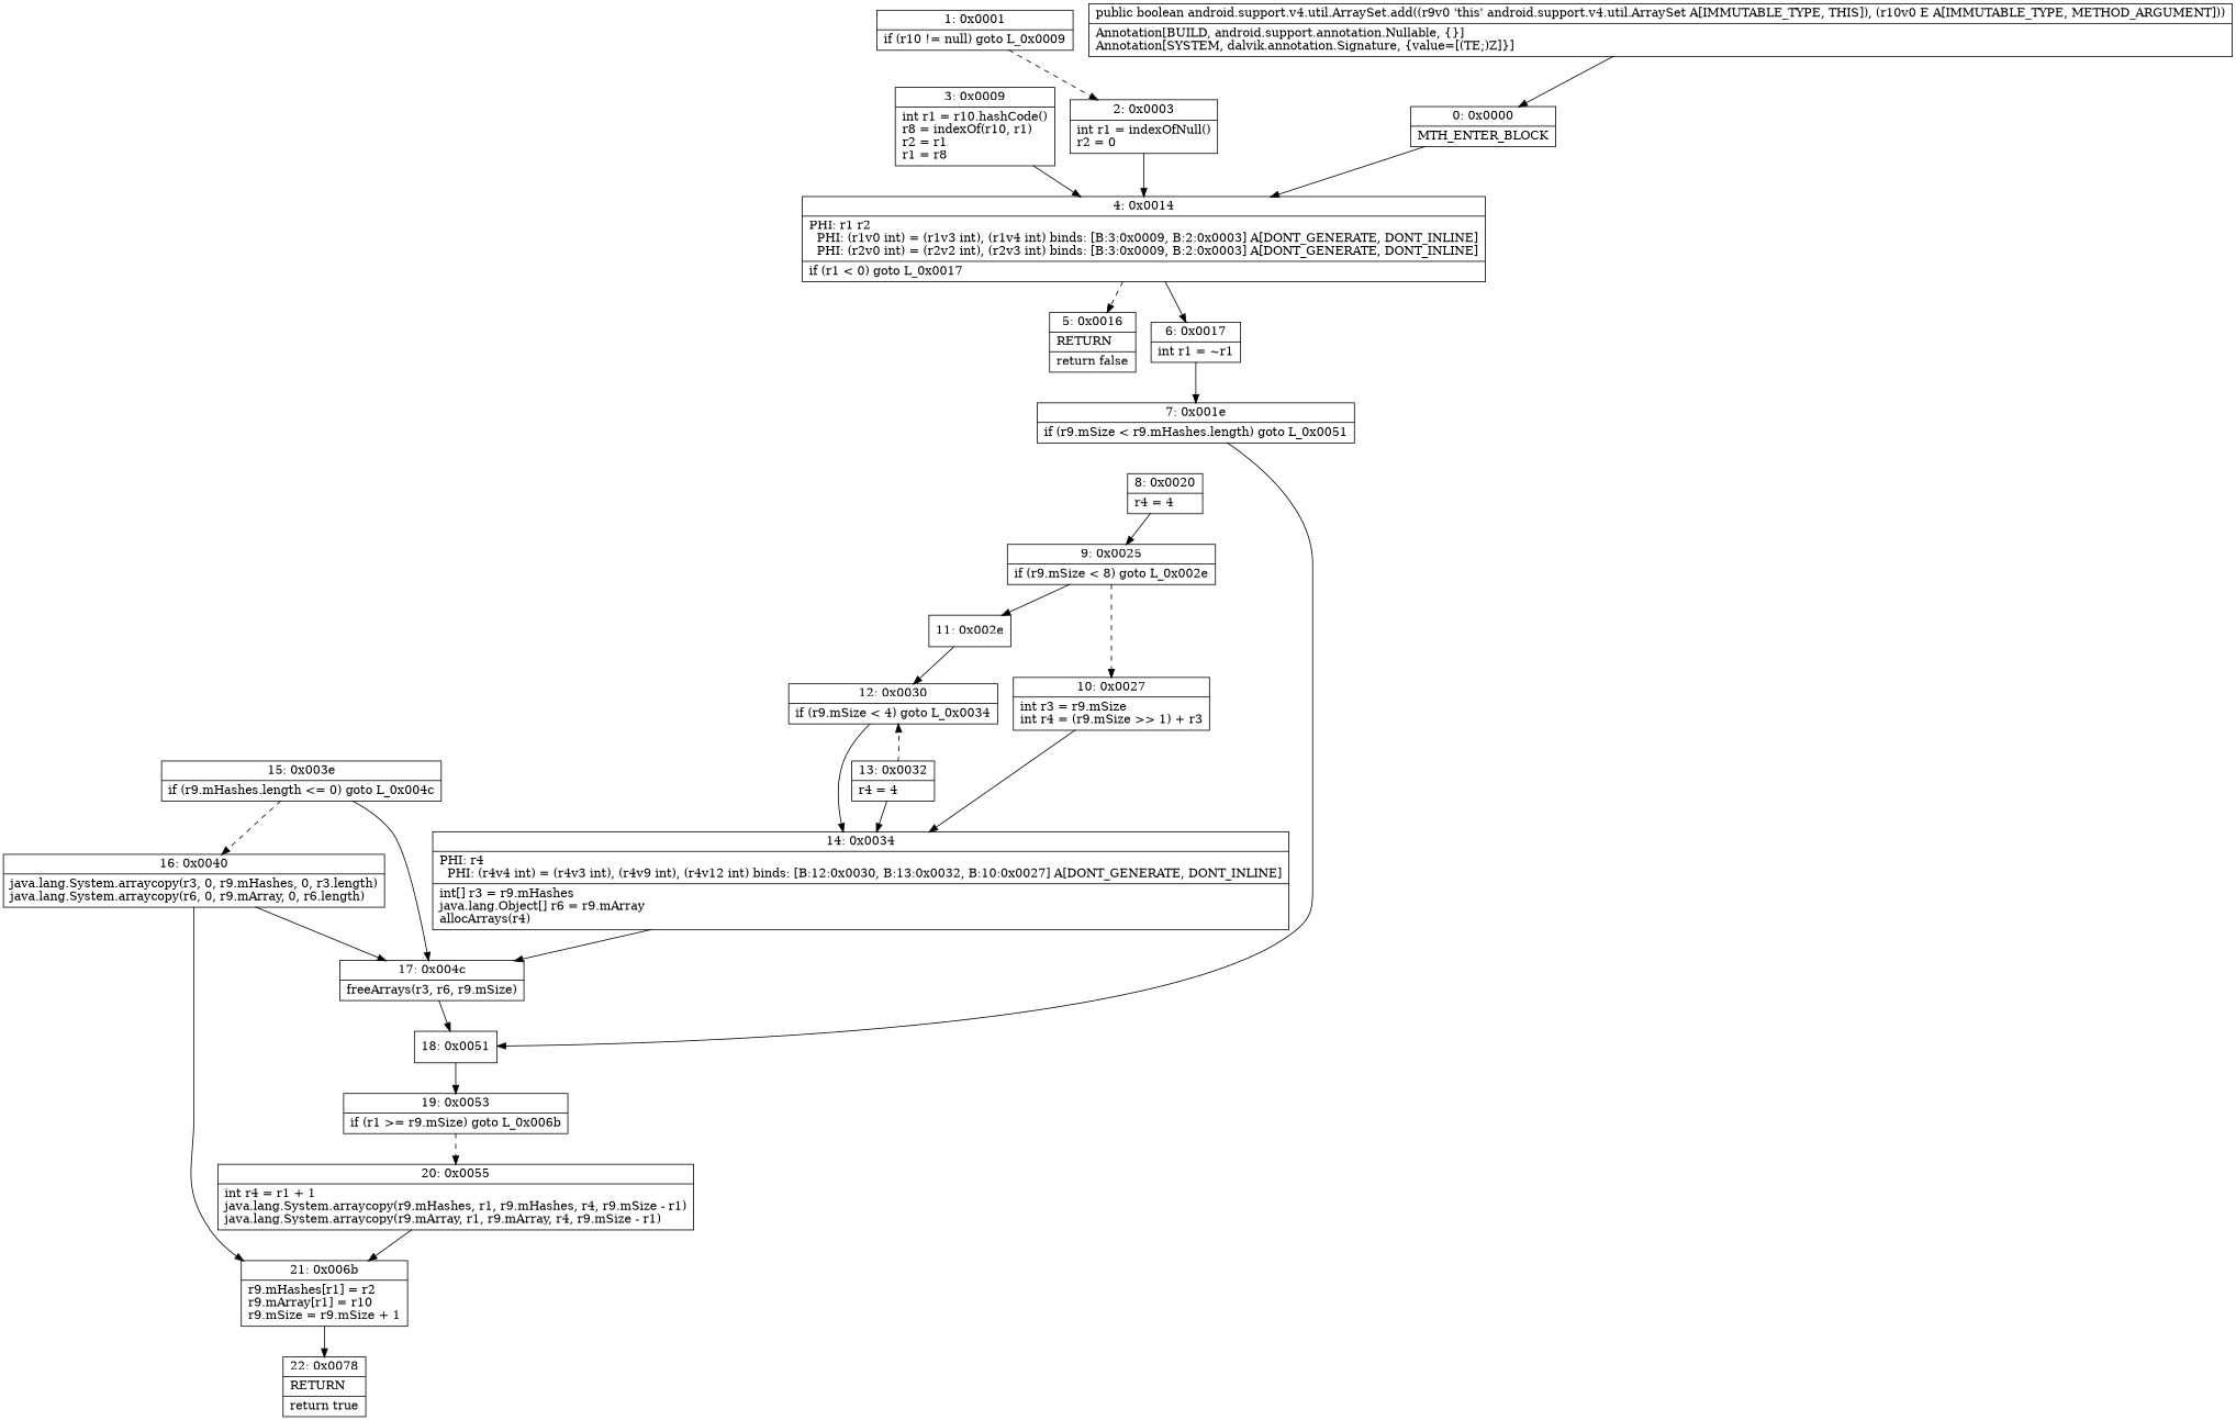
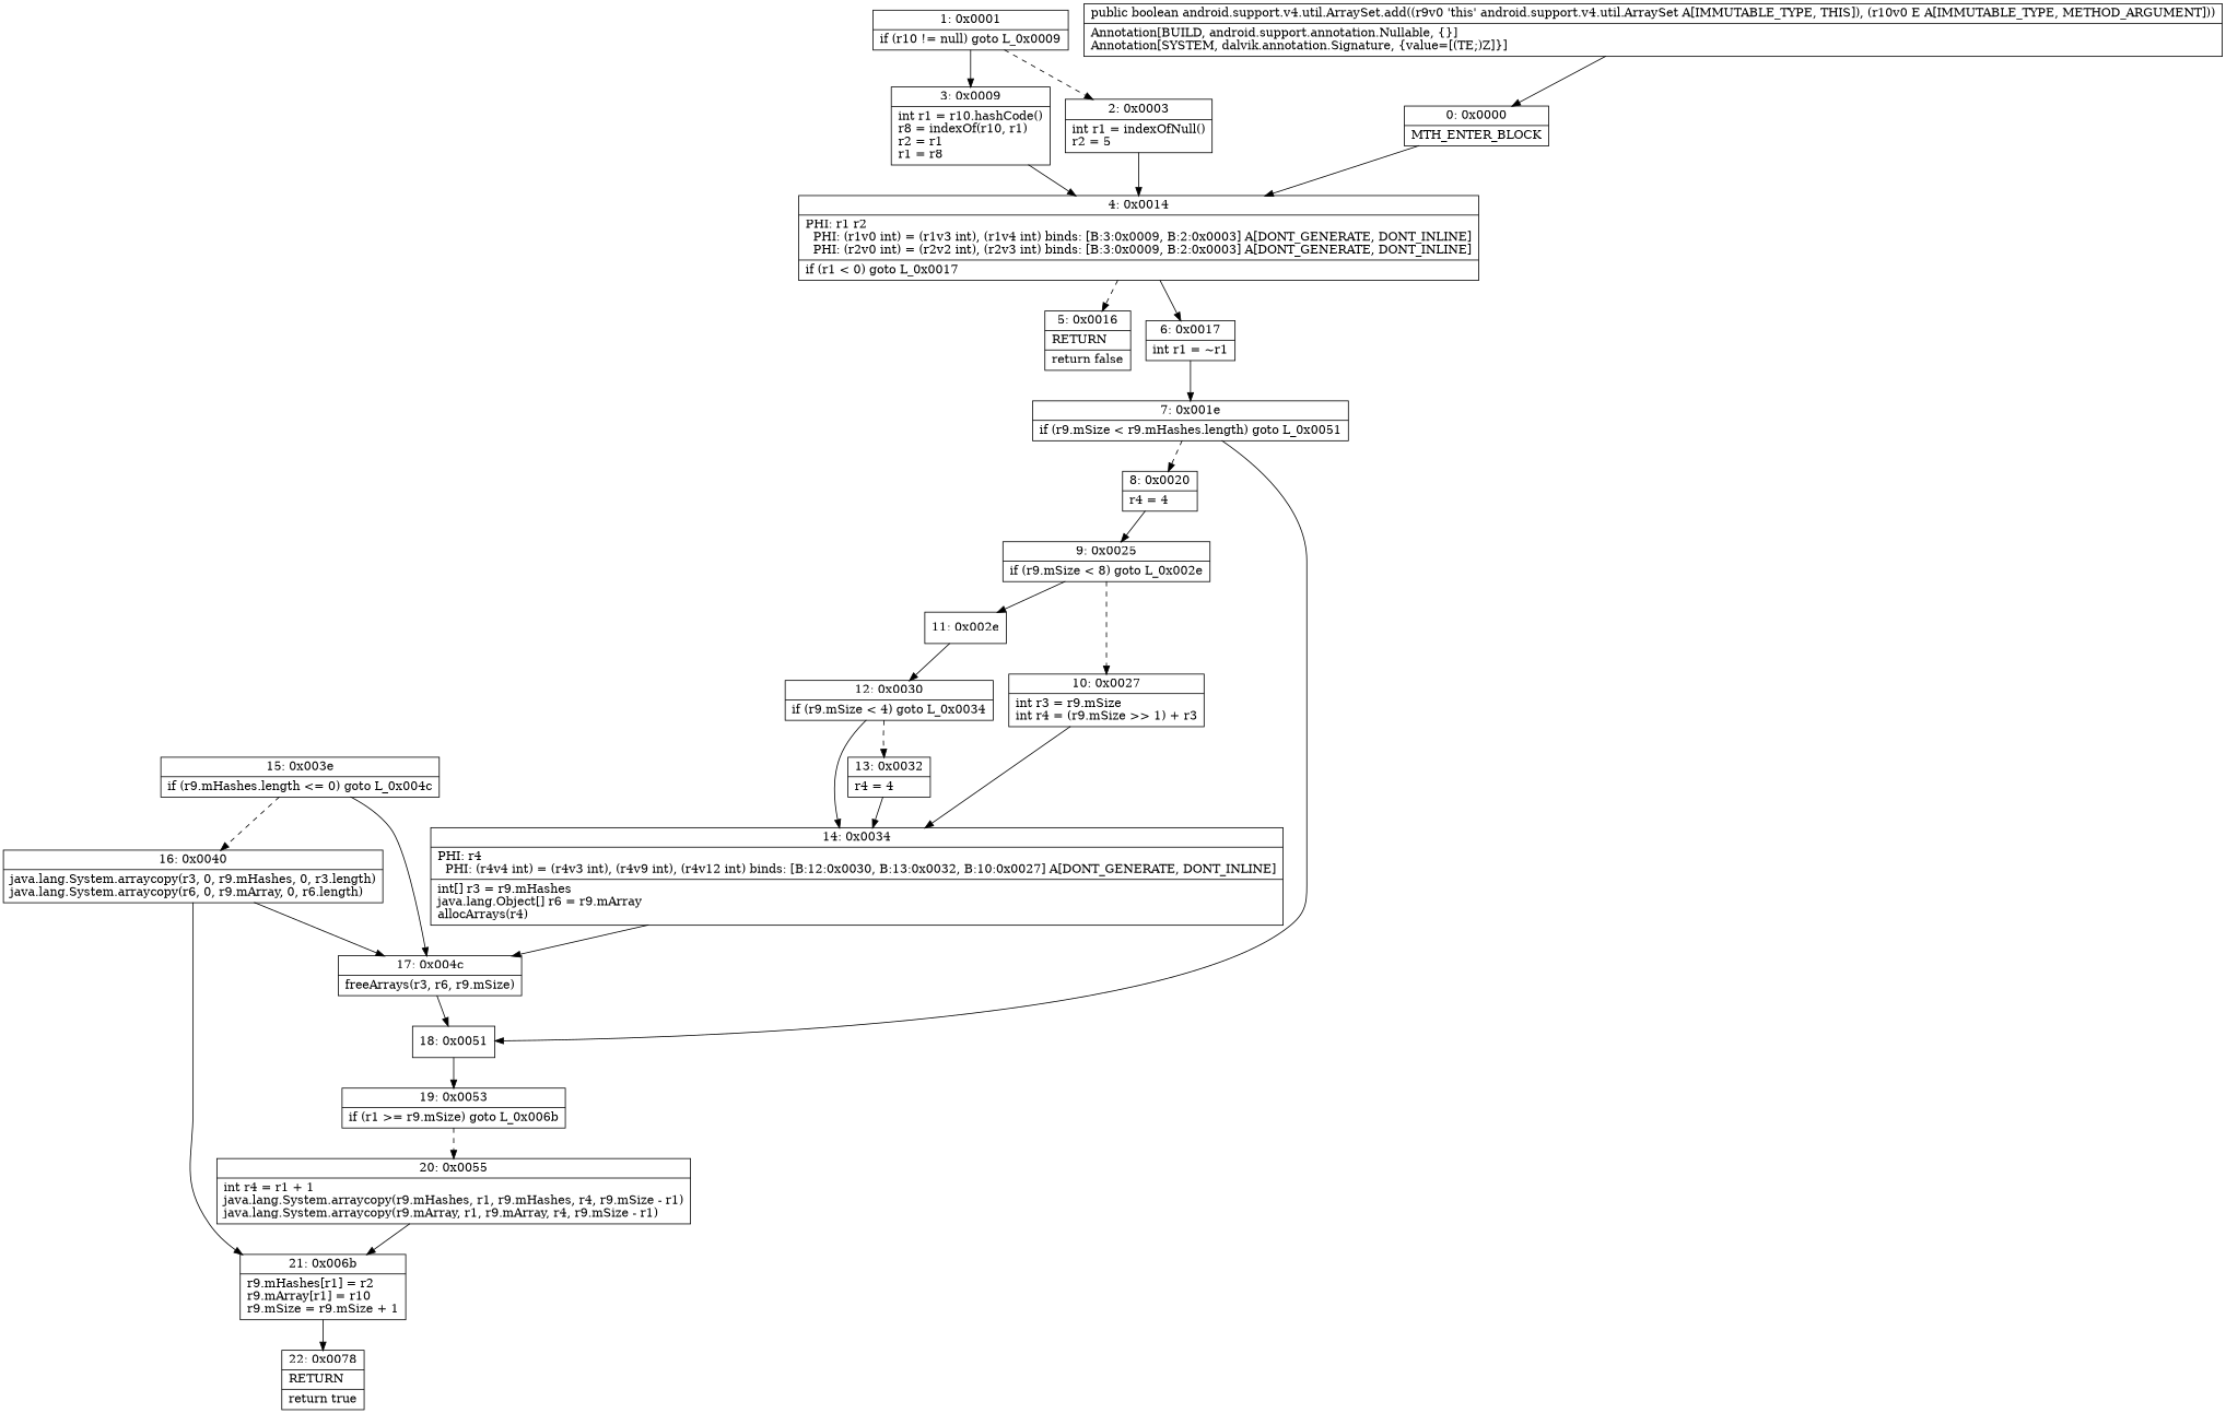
  digraph {
    node [shape=record]
    n1 [label="{0\:\ 0x0000|MTH_ENTER_BLOCK\l}"]
    n2 [label="{4\:\ 0x0014|PHI: r1 r2 \l  PHI: (r1v0 int) = (r1v3 int), (r1v4 int) binds: [B:3:0x0009, B:2:0x0003] A[DONT_GENERATE, DONT_INLINE]\l  PHI: (r2v0 int) = (r2v2 int), (r2v3 int) binds: [B:3:0x0009, B:2:0x0003] A[DONT_GENERATE, DONT_INLINE]\l|if (r1 \< 0) goto L_0x0017\l}"]
    n3 [label="{1\:\ 0x0001|if (r10 != null) goto L_0x0009\l}"]
-   n4 [label="{2\:\ 0x0003|int r1 = indexOfNull()\lr2 = 0\l}"]
+   n4 [label="{2\:\ 0x0003|int r1 = indexOfNull()\lr2 = 5\l}"]
    n5 [label="{3\:\ 0x0009|int r1 = r10.hashCode()\lr8 = indexOf(r10, r1)\lr2 = r1\lr1 = r8\l}"]
    n6 [label="{5\:\ 0x0016|RETURN\l|return false\l}"]
    n7 [label="{6\:\ 0x0017|int r1 = ~r1\l}"]
    n8 [label="{7\:\ 0x001e|if (r9.mSize \< r9.mHashes.length) goto L_0x0051\l}"]
    n9 [label="{8\:\ 0x0020|r4 = 4\l}"]
    n10 [label="{18\:\ 0x0051}"]
    n11 [label="{9\:\ 0x0025|if (r9.mSize \< 8) goto L_0x002e\l}"]
    n12 [label="{19\:\ 0x0053|if (r1 \>= r9.mSize) goto L_0x006b\l}"]
    n13 [label="{10\:\ 0x0027|int r3 = r9.mSize\lint r4 = (r9.mSize \>\> 1) + r3\l}"]
    n14 [label="{11\:\ 0x002e}"]
    n15 [label="{14\:\ 0x0034|PHI: r4 \l  PHI: (r4v4 int) = (r4v3 int), (r4v9 int), (r4v12 int) binds: [B:12:0x0030, B:13:0x0032, B:10:0x0027] A[DONT_GENERATE, DONT_INLINE]\l|int[] r3 = r9.mHashes\ljava.lang.Object[] r6 = r9.mArray\lallocArrays(r4)\l}"]
    n16 [label="{12\:\ 0x0030|if (r9.mSize \< 4) goto L_0x0034\l}"]
    n17 [label="{17\:\ 0x004c|freeArrays(r3, r6, r9.mSize)\l}"]
    n18 [label="{13\:\ 0x0032|r4 = 4\l}"]
    n19 [label="{15\:\ 0x003e|if (r9.mHashes.length \<= 0) goto L_0x004c\l}"]
    n20 [label="{16\:\ 0x0040|java.lang.System.arraycopy(r3, 0, r9.mHashes, 0, r3.length)\ljava.lang.System.arraycopy(r6, 0, r9.mArray, 0, r6.length)\l}"]
    n21 [label="{21\:\ 0x006b|r9.mHashes[r1] = r2\lr9.mArray[r1] = r10\lr9.mSize = r9.mSize + 1\l}"]
    n22 [label="{20\:\ 0x0055|int r4 = r1 + 1\ljava.lang.System.arraycopy(r9.mHashes, r1, r9.mHashes, r4, r9.mSize \- r1)\ljava.lang.System.arraycopy(r9.mArray, r1, r9.mArray, r4, r9.mSize \- r1)\l}"]
    n23 [label="{22\:\ 0x0078|RETURN\l|return true\l}"]
    n24 [label="{public boolean android.support.v4.util.ArraySet.add((r9v0 'this' android.support.v4.util.ArraySet A[IMMUTABLE_TYPE, THIS]), (r10v0 E A[IMMUTABLE_TYPE, METHOD_ARGUMENT]))  | Annotation[BUILD, android.support.annotation.Nullable, \{\}]\lAnnotation[SYSTEM, dalvik.annotation.Signature, \{value=[(TE;)Z]\}]\l}"]
    n1 -> n2
    n2 -> n6 [style=dashed]
    n2 -> n7
    n3 -> n4 [style=dashed]
+   n3 -> n5
    n4 -> n2
    n5 -> n2
    n7 -> n8
+   n8 -> n9 [style=dashed]
    n8 -> n10
    n9 -> n11
    n10 -> n12
    n11 -> n13 [style=dashed]
    n11 -> n14
    n12 -> n22 [style=dashed]
    n13 -> n15
    n14 -> n16
    n15 -> n17
    n16 -> n15
-   n18 -> n16 [style=dashed]
+   n16 -> n18 [style=dashed]
    n17 -> n10
    n18 -> n15
    n19 -> n17
    n19 -> n20 [style=dashed]
    n20 -> n17
    n20 -> n21
    n21 -> n23
    n22 -> n21
    n24 -> n1
  }
